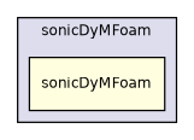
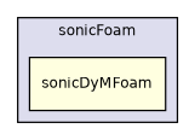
  digraph {
    compound=true
    n1 [fillcolor=lightyellow fontname=Helvetica fontsize=10 label=sonicDyMFoam pencolor=black shape=box style=filled]
    subgraph cluster_1 {
      bgcolor="#ddddee"
      fontname=Helvetica
      fontsize=10
-     label=sonicDyMFoam
+     label=sonicFoam
      pencolor=black
      n1
    }
  }
